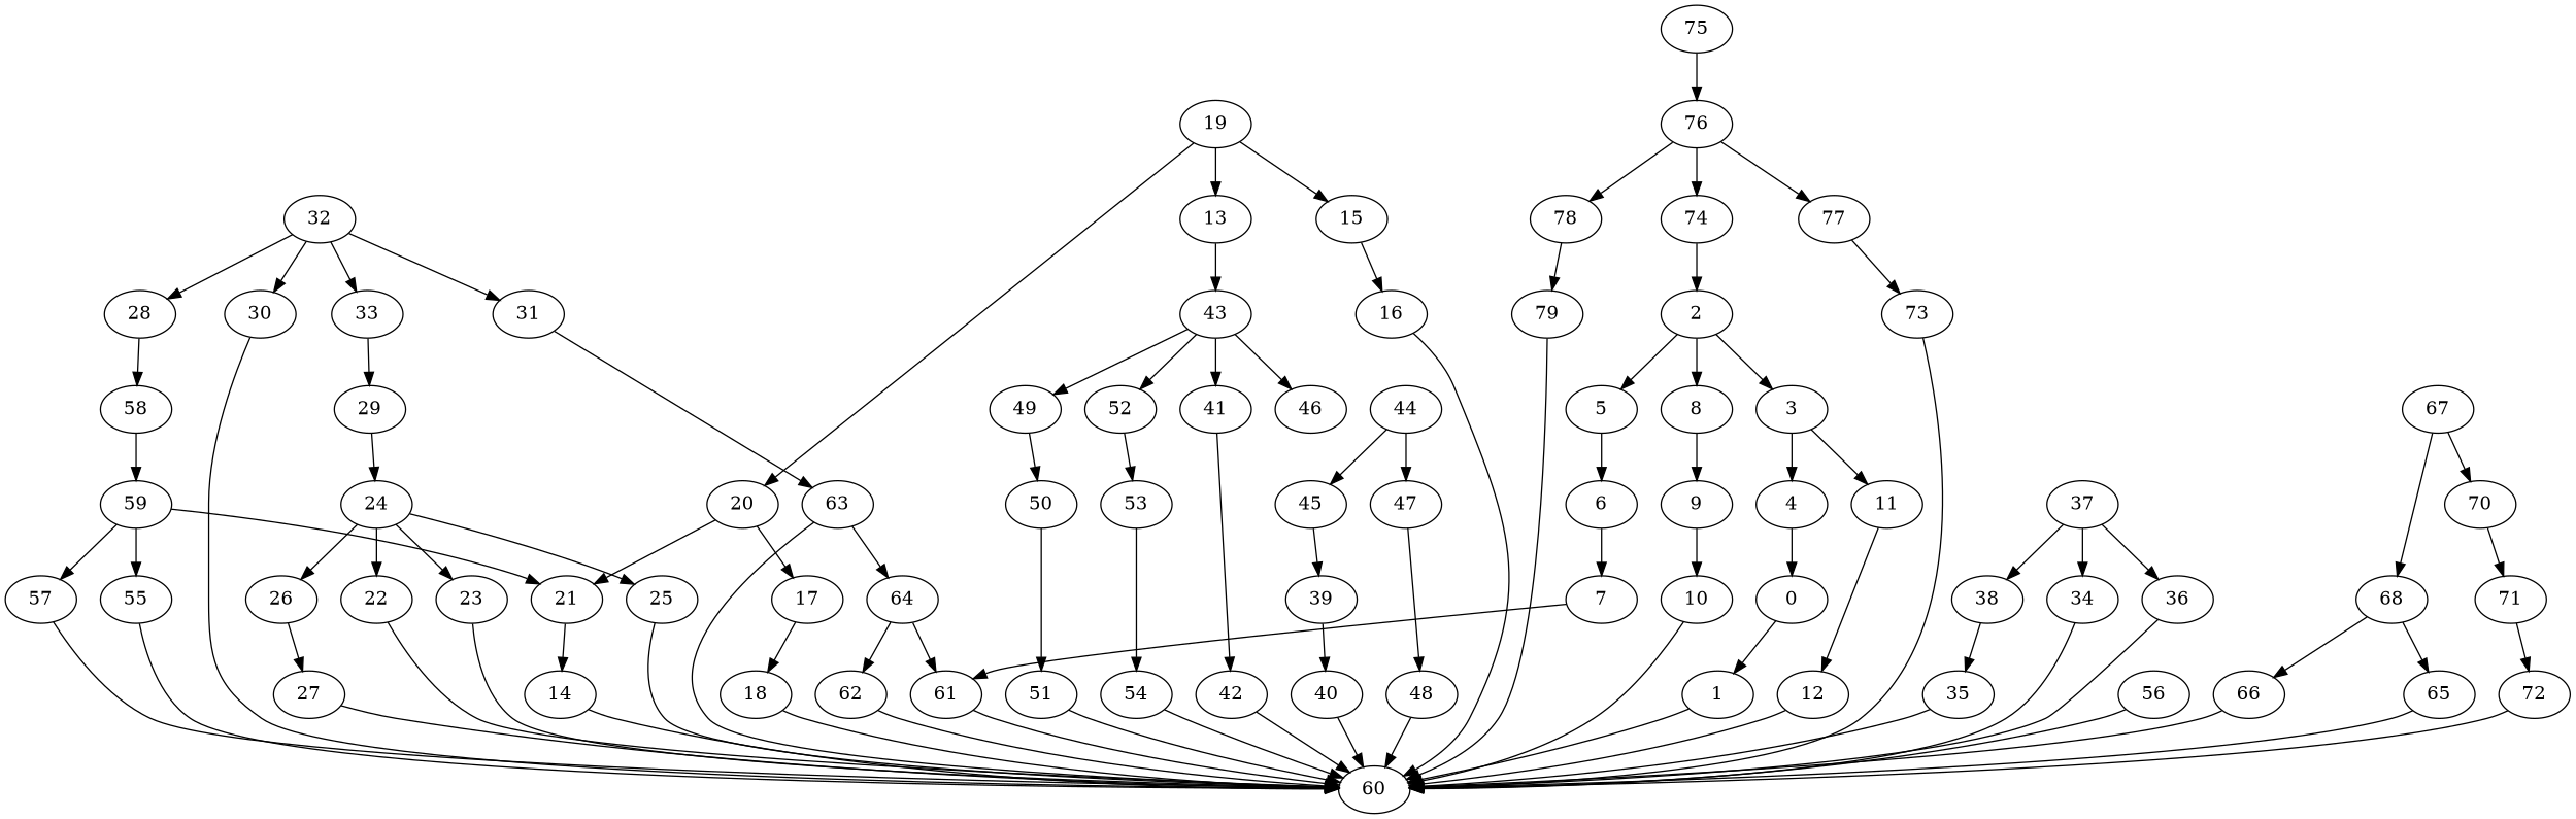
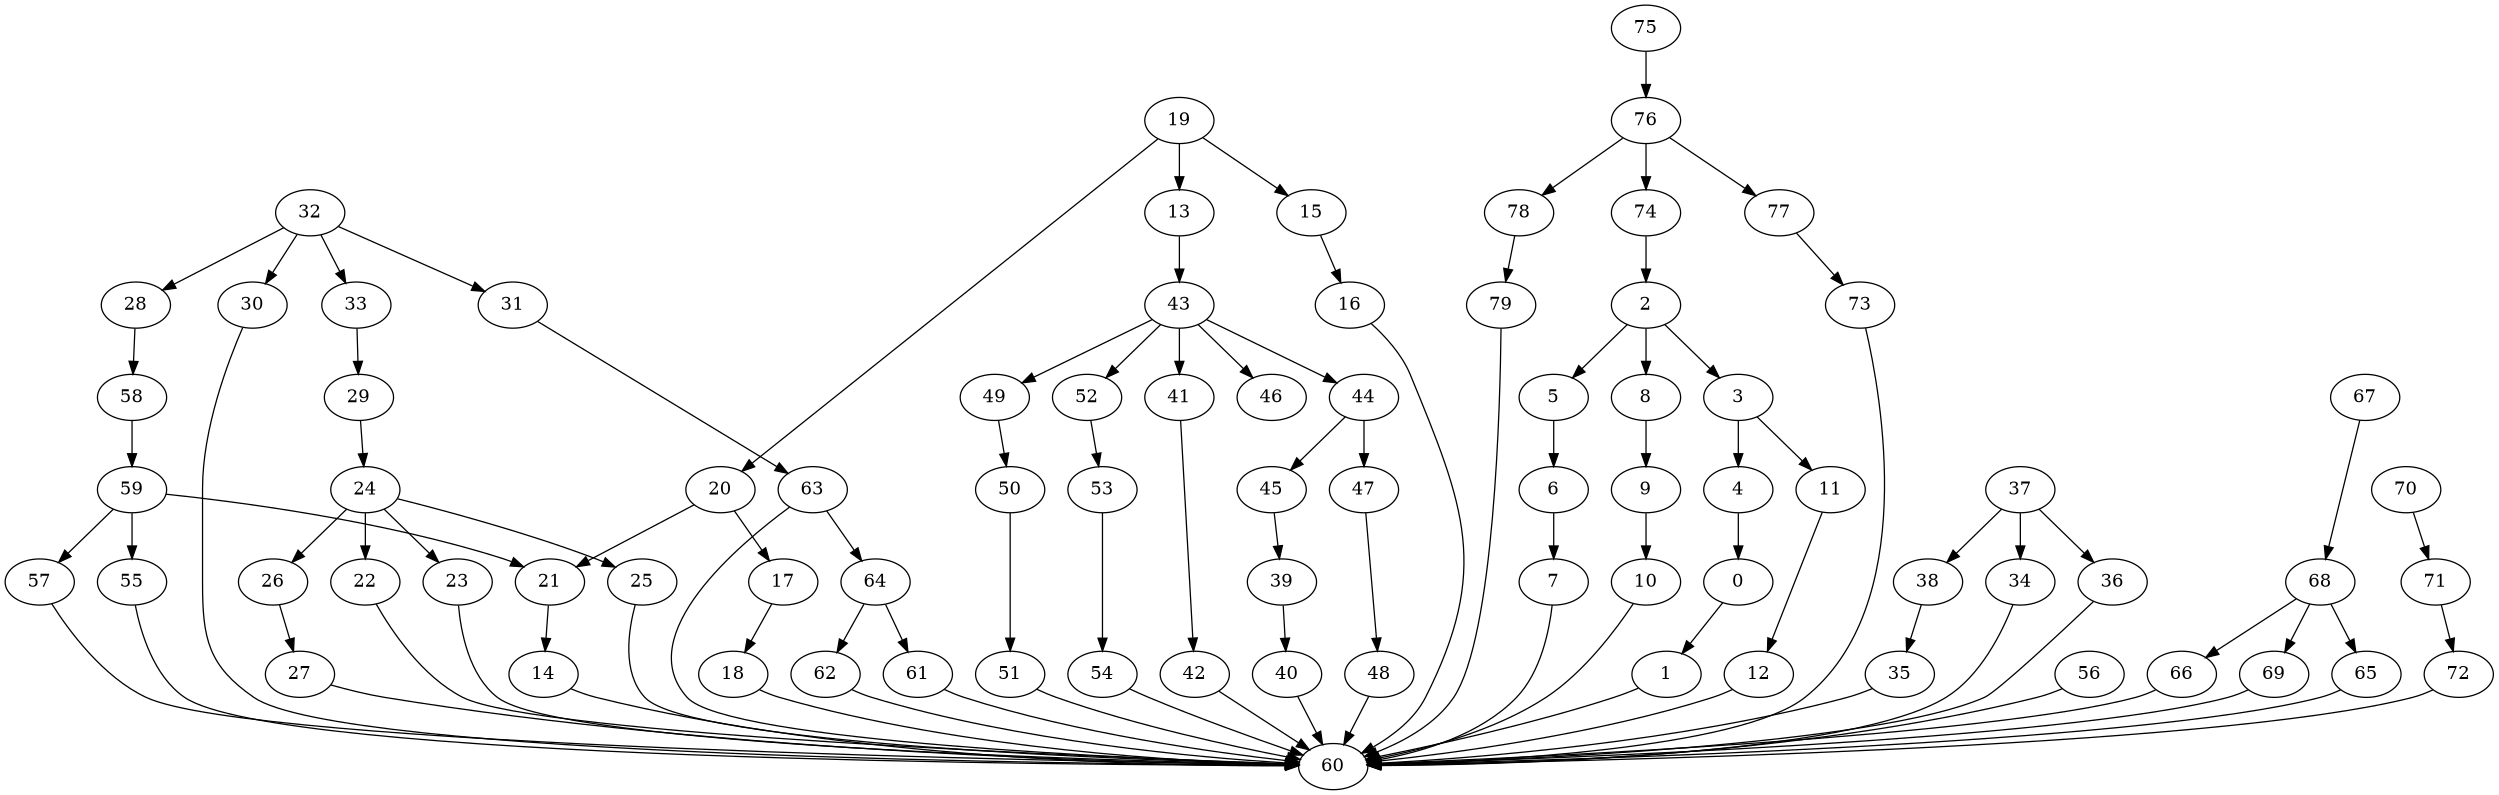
  strict digraph {
    node [exec=174]
    edge [comm=9]
    0 [exec=57]
    1 [exec=167]
    60 [exec=160]
    3 [exec=166]
    2
    5 [exec=176]
    8 [exec=153]
    4 [exec=149]
    11 [exec=109]
    6 [exec=196]
    9 [exec=72]
    12 [exec=55]
    7 [exec=99]
    10
    13 [exec=79]
    43 [exec=67]
    41 [exec=70]
    44 [exec=123]
    46 [exec=58]
    49 [exec=183]
    52 [exec=89]
    14 [exec=116]
    15 [exec=74]
    16 [exec=66]
    17 [exec=148]
    18 [exec=146]
    19 [exec=77]
    20 [exec=64]
    21 [exec=136]
    22 [exec=199]
    23 [exec=163]
    24 [exec=123]
    25 [exec=192]
    26 [exec=141]
    27 [exec=159]
    28 [exec=141]
    58 [exec=196]
    59 [exec=80]
    29 [exec=185]
    30 [exec=122]
    31 [exec=180]
    63 [exec=71]
    64 [exec=101]
    32 [exec=68]
    33 [exec=179]
    34 [exec=126]
    35 [exec=79]
    36 [exec=53]
    37 [exec=147]
    38 [exec=137]
    39 [exec=154]
    40 [exec=156]
    42 [exec=200]
    45 [exec=74]
    47 [exec=71]
    50 [exec=184]
    53 [exec=179]
    48 [exec=77]
    51 [exec=142]
    54
    55 [exec=85]
    56 [exec=137]
    57 [exec=148]
    61 [exec=163]
    62 [exec=80]
    65 [exec=198]
    66 [exec=165]
    67 [exec=82]
    68 [exec=162]
    70 [exec=73]
+   69 [exec=181]
    71 [exec=170]
    72 [exec=194]
    73 [exec=62]
    74 [exec=164]
    75 [exec=78]
    76 [exec=77]
    77 [exec=104]
    78 [exec=51]
    79 [exec=55]
    0 -> 1 [comm=6]
    1 -> 60
    3 -> 4 [comm=7]
    3 -> 11 [comm=8]
    2 -> 3 [comm=5]
    2 -> 5 [comm=11]
    2 -> 8 [comm=13]
    5 -> 6 [comm=19]
    8 -> 9
    4 -> 0 [comm=19]
    11 -> 12 [comm=15]
    6 -> 7 [comm=14]
    9 -> 10 [comm=16]
    12 -> 60 [comm=6]
-   7 -> 61 [comm=7]
+   7 -> 60 [comm=7]
    10 -> 60 [comm=7]
    13 -> 43 [comm=7]
    43 -> 41 [comm=12]
+   43 -> 44
    43 -> 46 [comm=15]
    43 -> 49 [comm=11]
    43 -> 52 [comm=18]
    41 -> 42 [comm=7]
    44 -> 45 [comm=10]
    44 -> 47
    49 -> 50 [comm=19]
    52 -> 53 [comm=18]
    14 -> 60
    15 -> 16 [comm=16]
    16 -> 60 [comm=7]
    17 -> 18 [comm=12]
    18 -> 60 [comm=6]
    19 -> 13 [comm=12]
    19 -> 15 [comm=14]
    19 -> 20 [comm=15]
    20 -> 17 [comm=15]
    20 -> 21 [comm=16]
    21 -> 14 [comm=7]
    22 -> 60 [comm=8]
    23 -> 60 [comm=16]
    24 -> 22 [comm=10]
    24 -> 23 [comm=10]
    24 -> 25 [comm=18]
    24 -> 26 [comm=13]
    25 -> 60 [comm=17]
    26 -> 27
    27 -> 60 [comm=18]
    28 -> 58 [comm=7]
    58 -> 59 [comm=13]
    59 -> 21
    59 -> 55 [comm=20]
    59 -> 57 [comm=13]
    29 -> 24 [comm=8]
    30 -> 60 [comm=12]
    31 -> 63 [comm=7]
    63 -> 60 [comm=17]
    63 -> 64 [comm=11]
    64 -> 61
    64 -> 62 [comm=20]
    32 -> 28 [comm=10]
    32 -> 30 [comm=15]
    32 -> 31 [comm=11]
    32 -> 33 [comm=14]
    33 -> 29 [comm=8]
    34 -> 60 [comm=6]
    35 -> 60 [comm=6]
    36 -> 60 [comm=10]
    37 -> 34 [comm=15]
    37 -> 36 [comm=14]
    37 -> 38 [comm=10]
    38 -> 35 [comm=12]
    39 -> 40 [comm=20]
    40 -> 60 [comm=8]
    42 -> 60
    45 -> 39 [comm=10]
    47 -> 48 [comm=19]
    50 -> 51 [comm=14]
    53 -> 54 [comm=16]
    48 -> 60 [comm=6]
    51 -> 60 [comm=18]
    54 -> 60 [comm=20]
    55 -> 60 [comm=16]
    56 -> 60 [comm=10]
    57 -> 60 [comm=14]
    61 -> 60 [comm=20]
    62 -> 60 [comm=14]
    65 -> 60 [comm=20]
    66 -> 60 [comm=8]
    67 -> 68 [comm=14]
-   67 -> 70 [comm=17]
    68 -> 65 [comm=6]
    68 -> 66 [comm=16]
+   68 -> 69 [comm=6]
    70 -> 71 [comm=16]
+   69 -> 60 [comm=14]
    71 -> 72 [comm=17]
    72 -> 60 [comm=5]
    73 -> 60
    74 -> 2 [comm=5]
    75 -> 76 [comm=7]
    76 -> 74 [comm=19]
    76 -> 77 [comm=10]
    76 -> 78
    77 -> 73 [comm=18]
    78 -> 79 [comm=8]
    79 -> 60 [comm=16]
  }
